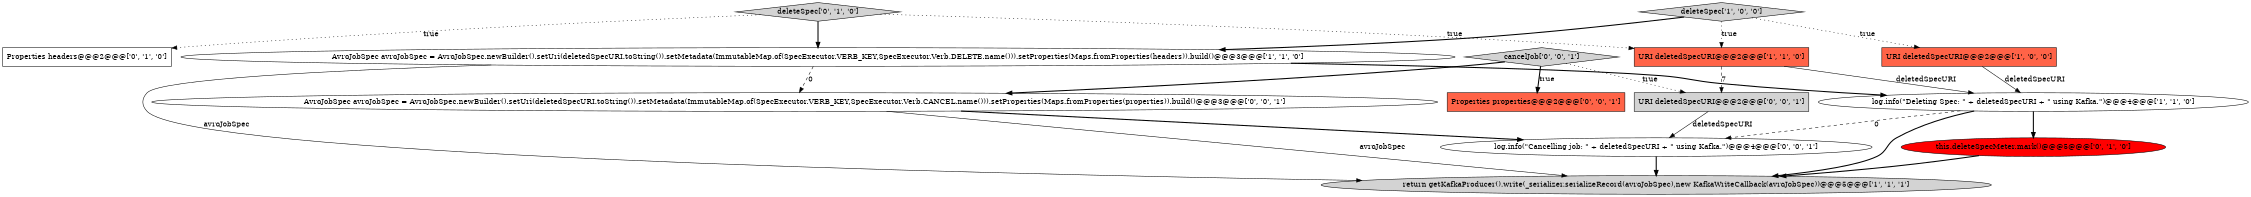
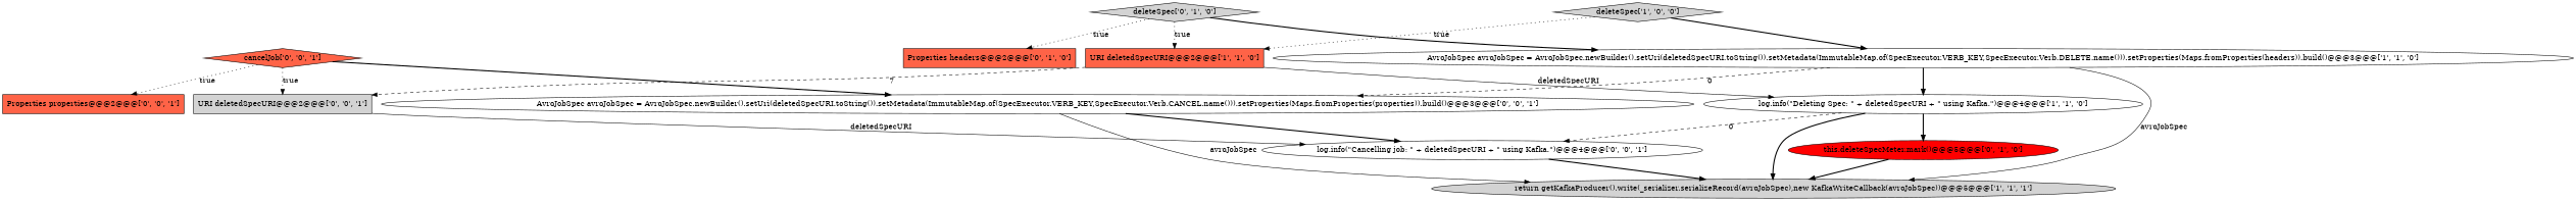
  digraph {
    node [fillcolor=lightgray shape=ellipse style=filled]
    edge [style=bold]
    n1 [label="deleteSpec['0', '1', '0']" shape=diamond]
    n2 [fillcolor=tomato label="URI deletedSpecURI@@@2@@@['1', '1', '0']" shape=box]
-   n3 [fillcolor=white label="Properties headers@@@2@@@['0', '1', '0']" shape=box]
+   n3 [fillcolor=tomato label="Properties headers@@@2@@@['0', '1', '0']" shape=box]
    n4 [fillcolor=white label="AvroJobSpec avroJobSpec = AvroJobSpec.newBuilder().setUri(deletedSpecURI.toString()).setMetadata(ImmutableMap.of(SpecExecutor.VERB_KEY,SpecExecutor.Verb.DELETE.name())).setProperties(Maps.fromProperties(headers)).build()@@@3@@@['1', '1', '0']"]
    n5 [fillcolor=white label="log.info(\"Deleting Spec: \" + deletedSpecURI + \" using Kafka.\")@@@4@@@['1', '1', '0']"]
    n6 [label="URI deletedSpecURI@@@2@@@['0', '0', '1']" shape=box]
    n7 [fillcolor=white label="AvroJobSpec avroJobSpec = AvroJobSpec.newBuilder().setUri(deletedSpecURI.toString()).setMetadata(ImmutableMap.of(SpecExecutor.VERB_KEY,SpecExecutor.Verb.CANCEL.name())).setProperties(Maps.fromProperties(properties)).build()@@@3@@@['0', '0', '1']"]
    n8 [label="return getKafkaProducer().write(_serializer.serializeRecord(avroJobSpec),new KafkaWriteCallback(avroJobSpec))@@@5@@@['1', '1', '1']"]
    n9 [fillcolor=white label="log.info(\"Cancelling job: \" + deletedSpecURI + \" using Kafka.\")@@@4@@@['0', '0', '1']"]
    n10 [fillcolor=red label="this.deleteSpecMeter.mark()@@@5@@@['0', '1', '0']"]
    n11 [fillcolor=tomato label="Properties properties@@@2@@@['0', '0', '1']" shape=box]
-   n12 [fillcolor=tomato label="URI deletedSpecURI@@@2@@@['1', '0', '0']" shape=box]
-   n13 [label="cancelJob['0', '0', '1']" shape=diamond]
+   n13 [fillcolor=tomato label="cancelJob['0', '0', '1']" shape=diamond]
    n14 [label="deleteSpec['1', '0', '0']" shape=diamond]
    n1 -> n2 [label=true style=dotted]
    n1 -> n3 [label=true style=dotted]
    n1 -> n4
    n2 -> n5 [label=deletedSpecURI style=solid]
    n2 -> n6 [label=7 style=dashed]
    n4 -> n5
    n4 -> n7 [label=0 style=dashed]
    n4 -> n8 [label=avroJobSpec style=solid]
    n5 -> n8
    n5 -> n9 [label=0 style=dashed]
    n5 -> n10
    n6 -> n9 [label=deletedSpecURI style=solid]
    n7 -> n8 [label=avroJobSpec style=solid]
    n7 -> n9
    n9 -> n8
    n10 -> n8
-   n12 -> n5 [label=deletedSpecURI style=solid]
    n13 -> n6 [label=true style=dotted]
    n13 -> n7
-   n13 -> n11 [label=true]
+   n13 -> n11 [label=true style=dotted]
    n14 -> n2 [label=true style=dotted]
    n14 -> n4
-   n14 -> n12 [label=true style=dotted]
  }
